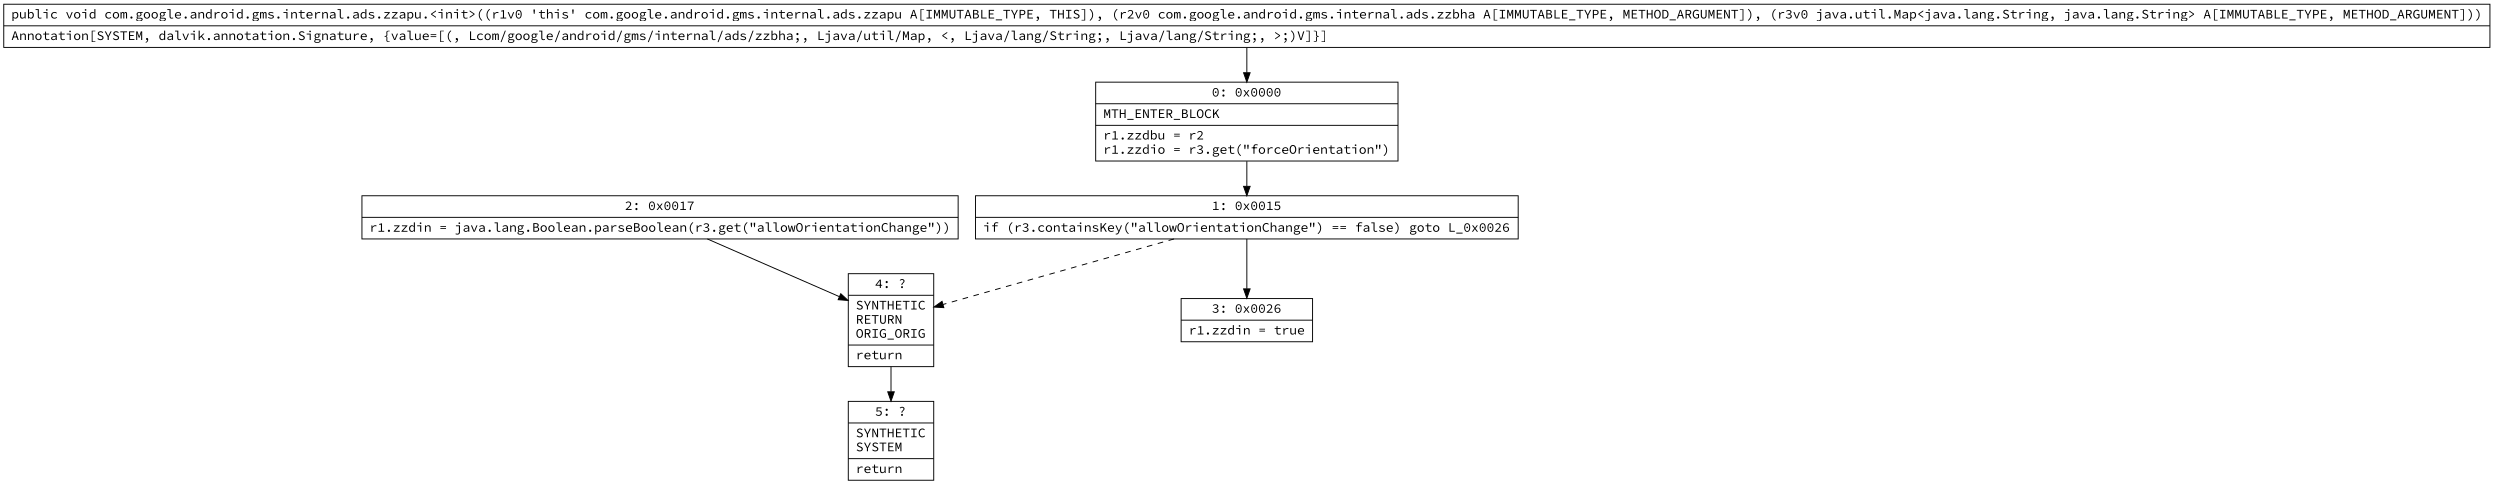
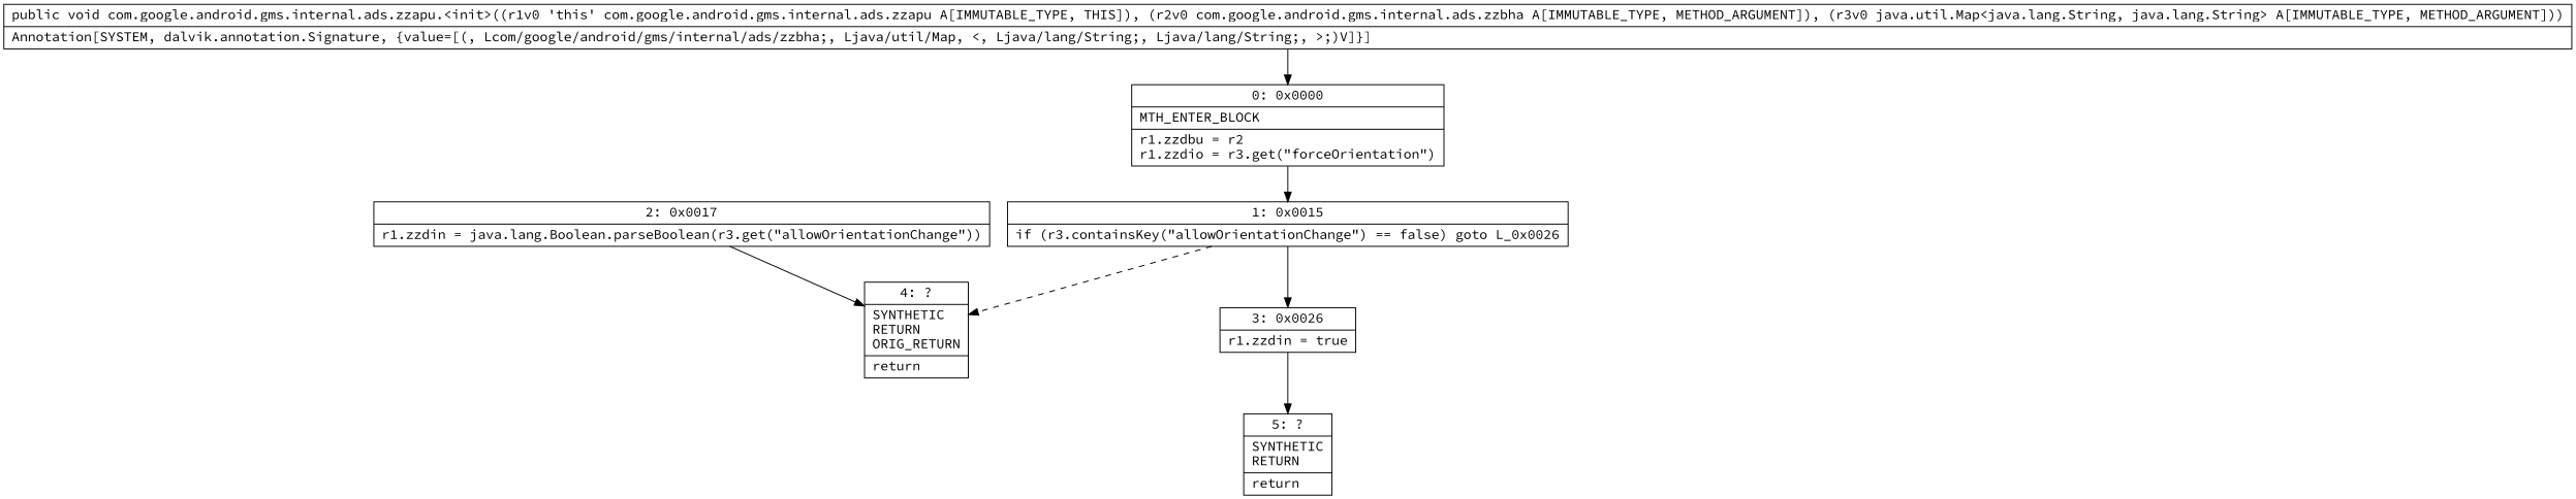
  digraph {
    fontname="Source Code Pro"
    node [fontname="Source Code Pro" shape=record]
    edge [fontname="Source Code Pro"]
    n1 [label="{0\:\ 0x0000|MTH_ENTER_BLOCK\l|r1.zzdbu = r2\lr1.zzdio = r3.get(\"forceOrientation\")\l}"]
    n2 [label="{1\:\ 0x0015|if (r3.containsKey(\"allowOrientationChange\") == false) goto L_0x0026\l}"]
    n3 [label="{3\:\ 0x0026|r1.zzdin = true\l}"]
-   n4 [label="{4\:\ ?|SYNTHETIC\lRETURN\lORIG_ORIG\l|return\l}"]
+   n4 [label="{4\:\ ?|SYNTHETIC\lRETURN\lORIG_RETURN\l|return\l}"]
    n5 [label="{2\:\ 0x0017|r1.zzdin = java.lang.Boolean.parseBoolean(r3.get(\"allowOrientationChange\"))\l}"]
-   n6 [label="{5\:\ ?|SYNTHETIC\lSYSTEM\l|return\l}"]
+   n6 [label="{5\:\ ?|SYNTHETIC\lRETURN\l|return\l}"]
    n7 [label="{public void com.google.android.gms.internal.ads.zzapu.\<init\>((r1v0 'this' com.google.android.gms.internal.ads.zzapu A[IMMUTABLE_TYPE, THIS]), (r2v0 com.google.android.gms.internal.ads.zzbha A[IMMUTABLE_TYPE, METHOD_ARGUMENT]), (r3v0 java.util.Map\<java.lang.String, java.lang.String\> A[IMMUTABLE_TYPE, METHOD_ARGUMENT]))  | Annotation[SYSTEM, dalvik.annotation.Signature, \{value=[(, Lcom\/google\/android\/gms\/internal\/ads\/zzbha;, Ljava\/util\/Map, \<, Ljava\/lang\/String;, Ljava\/lang\/String;, \>;)V]\}]\l}"]
    n1 -> n2
    n2 -> n3
    n2 -> n4 [style=dashed]
-   n4 -> n6
+   n3 -> n6
    n5 -> n4
    n7 -> n1
  }
